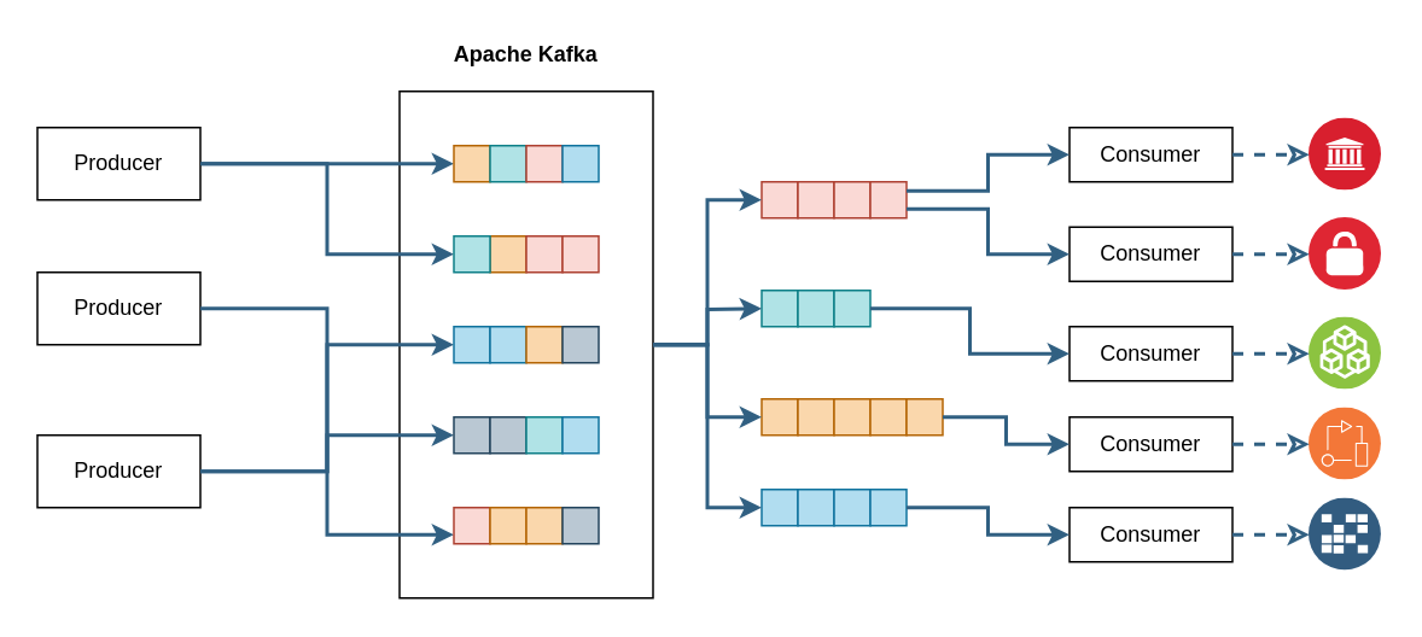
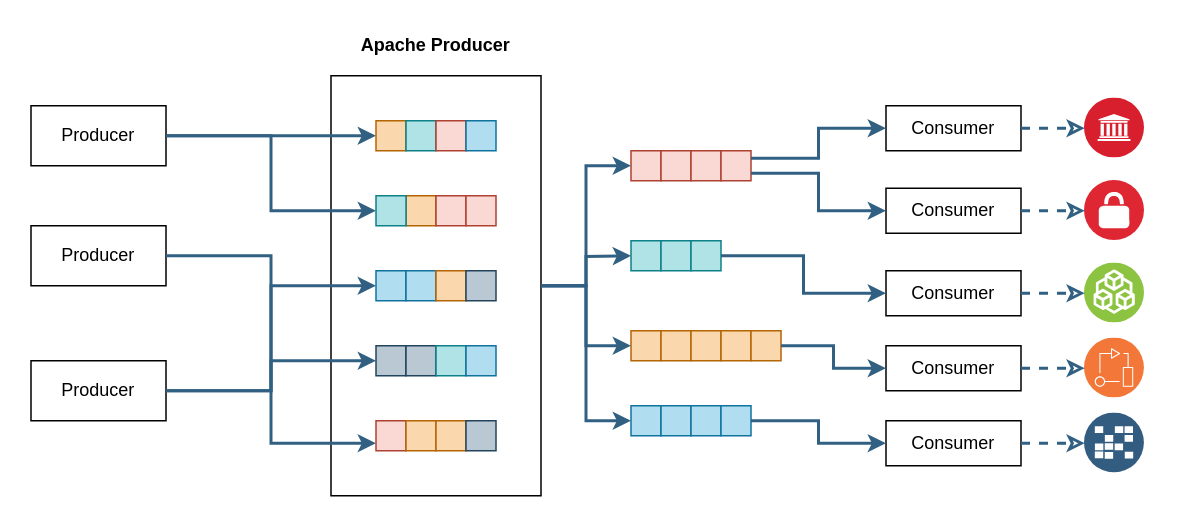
  <mxCell id="0" />
  <mxCell id="1" parent="0" />
  <mxCell id="2" value="" style="rounded=0;whiteSpace=wrap;html=1;" vertex="1" parent="1"><mxGeometry x="220" y="50" width="140" height="280" as="geometry" /></mxCell>
  <mxCell id="3" style="edgeStyle=orthogonalEdgeStyle;rounded=0;orthogonalLoop=1;jettySize=auto;html=1;entryX=0;entryY=0.5;entryDx=0;entryDy=0;fillColor=#bac8d3;strokeWidth=2;strokeColor=#316082;" edge="1" parent="1" source="4" target="17"><mxGeometry relative="1" as="geometry" /></mxCell>
  <mxCell id="4" value="Producer" style="rounded=0;whiteSpace=wrap;html=1;" vertex="1" parent="1"><mxGeometry x="20" y="70" width="90" height="40" as="geometry" /></mxCell>
- <mxCell id="5" value="Apache Kafka" style="text;html=1;strokeColor=none;fillColor=none;align=center;verticalAlign=middle;whiteSpace=wrap;rounded=0;fontStyle=1" vertex="1" parent="1"><mxGeometry x="230" y="20" width="120" height="20" as="geometry" /></mxCell>
+ <mxCell id="5" value="Apache Producer" style="text;html=1;strokeColor=none;fillColor=none;align=center;verticalAlign=middle;whiteSpace=wrap;rounded=0;fontStyle=1" vertex="1" parent="1"><mxGeometry x="230" y="20" width="120" height="20" as="geometry" /></mxCell>
  <mxCell id="6" value="Producer" style="rounded=0;whiteSpace=wrap;html=1;" vertex="1" parent="1"><mxGeometry x="20" y="150" width="90" height="40" as="geometry" /></mxCell>
  <mxCell id="7" value="Producer" style="rounded=0;whiteSpace=wrap;html=1;" vertex="1" parent="1"><mxGeometry x="20" y="240" width="90" height="40" as="geometry" /></mxCell>
  <mxCell id="8" style="edgeStyle=orthogonalEdgeStyle;rounded=0;orthogonalLoop=1;jettySize=auto;html=1;entryX=0;entryY=0.5;entryDx=0;entryDy=0;fillColor=#bac8d3;strokeWidth=2;strokeColor=#316082;exitX=1;exitY=0.5;exitDx=0;exitDy=0;" edge="1" parent="1" source="4" target="12"><mxGeometry relative="1" as="geometry"><mxPoint x="120" y="100" as="sourcePoint" /><mxPoint x="260" y="150" as="targetPoint" /></mxGeometry></mxCell>
  <mxCell id="9" style="edgeStyle=orthogonalEdgeStyle;rounded=0;orthogonalLoop=1;jettySize=auto;html=1;entryX=0;entryY=0.75;entryDx=0;entryDy=0;fillColor=#bac8d3;strokeWidth=2;strokeColor=#316082;exitX=1;exitY=0.5;exitDx=0;exitDy=0;" edge="1" parent="1" source="6" target="28"><mxGeometry relative="1" as="geometry"><mxPoint x="120" y="100" as="sourcePoint" /><mxPoint x="260" y="100" as="targetPoint" /><Array as="points"><mxPoint x="180" y="170" /><mxPoint x="180" y="295" /></Array></mxGeometry></mxCell>
  <mxCell id="10" style="edgeStyle=orthogonalEdgeStyle;rounded=0;orthogonalLoop=1;jettySize=auto;html=1;entryX=0;entryY=0.5;entryDx=0;entryDy=0;fillColor=#bac8d3;strokeWidth=2;strokeColor=#316082;exitX=1;exitY=0.5;exitDx=0;exitDy=0;" edge="1" parent="1" source="7" target="24"><mxGeometry relative="1" as="geometry"><mxPoint x="120" y="180" as="sourcePoint" /><mxPoint x="260" y="305" as="targetPoint" /></mxGeometry></mxCell>
  <mxCell id="11" style="edgeStyle=orthogonalEdgeStyle;rounded=0;orthogonalLoop=1;jettySize=auto;html=1;entryX=0;entryY=0.5;entryDx=0;entryDy=0;fillColor=#bac8d3;strokeWidth=2;strokeColor=#316082;exitX=1;exitY=0.5;exitDx=0;exitDy=0;" edge="1" parent="1" source="7" target="19"><mxGeometry relative="1" as="geometry"><mxPoint x="120" y="270" as="sourcePoint" /><mxPoint x="260" y="250" as="targetPoint" /></mxGeometry></mxCell>
  <mxCell id="12" value="" style="whiteSpace=wrap;html=1;aspect=fixed;fillColor=#fad7ac;strokeColor=#b46504;" vertex="1" parent="1"><mxGeometry x="250" y="80" width="20" height="20" as="geometry" /></mxCell>
  <mxCell id="13" value="" style="whiteSpace=wrap;html=1;aspect=fixed;fillColor=#b0e3e6;strokeColor=#0e8088;" vertex="1" parent="1"><mxGeometry x="270" y="80" width="20" height="20" as="geometry" /></mxCell>
  <mxCell id="14" value="" style="whiteSpace=wrap;html=1;aspect=fixed;fillColor=#fad9d5;strokeColor=#ae4132;" vertex="1" parent="1"><mxGeometry x="290" y="80" width="20" height="20" as="geometry" /></mxCell>
  <mxCell id="15" value="" style="whiteSpace=wrap;html=1;aspect=fixed;fillColor=#b1ddf0;strokeColor=#10739e;" vertex="1" parent="1"><mxGeometry x="310" y="80" width="20" height="20" as="geometry" /></mxCell>
  <mxCell id="16" value="" style="whiteSpace=wrap;html=1;aspect=fixed;fillColor=#fad7ac;strokeColor=#b46504;" vertex="1" parent="1"><mxGeometry x="270" y="130" width="20" height="20" as="geometry" /></mxCell>
  <mxCell id="17" value="" style="whiteSpace=wrap;html=1;aspect=fixed;fillColor=#b0e3e6;strokeColor=#0e8088;" vertex="1" parent="1"><mxGeometry x="250" y="130" width="20" height="20" as="geometry" /></mxCell>
  <mxCell id="18" value="" style="whiteSpace=wrap;html=1;aspect=fixed;fillColor=#fad9d5;strokeColor=#ae4132;" vertex="1" parent="1"><mxGeometry x="290" y="130" width="20" height="20" as="geometry" /></mxCell>
  <mxCell id="19" value="" style="whiteSpace=wrap;html=1;aspect=fixed;fillColor=#b1ddf0;strokeColor=#10739e;" vertex="1" parent="1"><mxGeometry x="250" y="180" width="20" height="20" as="geometry" /></mxCell>
  <mxCell id="20" value="" style="whiteSpace=wrap;html=1;aspect=fixed;fillColor=#fad9d5;strokeColor=#ae4132;" vertex="1" parent="1"><mxGeometry x="310" y="130" width="20" height="20" as="geometry" /></mxCell>
  <mxCell id="21" value="" style="whiteSpace=wrap;html=1;aspect=fixed;fillColor=#b1ddf0;strokeColor=#10739e;" vertex="1" parent="1"><mxGeometry x="270" y="180" width="20" height="20" as="geometry" /></mxCell>
  <mxCell id="22" value="" style="whiteSpace=wrap;html=1;aspect=fixed;fillColor=#fad7ac;strokeColor=#b46504;" vertex="1" parent="1"><mxGeometry x="290" y="180" width="20" height="20" as="geometry" /></mxCell>
  <mxCell id="23" value="" style="whiteSpace=wrap;html=1;aspect=fixed;fillColor=#bac8d3;strokeColor=#23445d;" vertex="1" parent="1"><mxGeometry x="310" y="180" width="20" height="20" as="geometry" /></mxCell>
  <mxCell id="24" value="" style="whiteSpace=wrap;html=1;aspect=fixed;fillColor=#bac8d3;strokeColor=#23445d;" vertex="1" parent="1"><mxGeometry x="250" y="230" width="20" height="20" as="geometry" /></mxCell>
  <mxCell id="25" value="" style="whiteSpace=wrap;html=1;aspect=fixed;fillColor=#bac8d3;strokeColor=#23445d;" vertex="1" parent="1"><mxGeometry x="270" y="230" width="20" height="20" as="geometry" /></mxCell>
  <mxCell id="26" value="" style="whiteSpace=wrap;html=1;aspect=fixed;fillColor=#b0e3e6;strokeColor=#0e8088;" vertex="1" parent="1"><mxGeometry x="290" y="230" width="20" height="20" as="geometry" /></mxCell>
  <mxCell id="27" value="" style="whiteSpace=wrap;html=1;aspect=fixed;fillColor=#b1ddf0;strokeColor=#10739e;" vertex="1" parent="1"><mxGeometry x="310" y="230" width="20" height="20" as="geometry" /></mxCell>
  <mxCell id="28" value="" style="whiteSpace=wrap;html=1;aspect=fixed;fillColor=#fad9d5;strokeColor=#ae4132;" vertex="1" parent="1"><mxGeometry x="250" y="280" width="20" height="20" as="geometry" /></mxCell>
  <mxCell id="29" value="" style="whiteSpace=wrap;html=1;aspect=fixed;fillColor=#fad7ac;strokeColor=#b46504;" vertex="1" parent="1"><mxGeometry x="270" y="280" width="20" height="20" as="geometry" /></mxCell>
  <mxCell id="30" value="" style="whiteSpace=wrap;html=1;aspect=fixed;fillColor=#fad7ac;strokeColor=#b46504;" vertex="1" parent="1"><mxGeometry x="290" y="280" width="20" height="20" as="geometry" /></mxCell>
  <mxCell id="31" value="" style="whiteSpace=wrap;html=1;aspect=fixed;fillColor=#bac8d3;strokeColor=#23445d;" vertex="1" parent="1"><mxGeometry x="310" y="280" width="20" height="20" as="geometry" /></mxCell>
  <mxCell id="32" value="" style="whiteSpace=wrap;html=1;aspect=fixed;fillColor=#fad9d5;strokeColor=#ae4132;" vertex="1" parent="1"><mxGeometry x="420" y="100" width="20" height="20" as="geometry" /></mxCell>
  <mxCell id="33" value="" style="whiteSpace=wrap;html=1;aspect=fixed;fillColor=#fad9d5;strokeColor=#ae4132;" vertex="1" parent="1"><mxGeometry x="440" y="100" width="20" height="20" as="geometry" /></mxCell>
  <mxCell id="34" value="" style="whiteSpace=wrap;html=1;aspect=fixed;fillColor=#fad9d5;strokeColor=#ae4132;" vertex="1" parent="1"><mxGeometry x="460" y="100" width="20" height="20" as="geometry" /></mxCell>
  <mxCell id="35" value="" style="whiteSpace=wrap;html=1;aspect=fixed;fillColor=#fad9d5;strokeColor=#ae4132;" vertex="1" parent="1"><mxGeometry x="480" y="100" width="20" height="20" as="geometry" /></mxCell>
  <mxCell id="36" value="" style="whiteSpace=wrap;html=1;aspect=fixed;fillColor=#b0e3e6;strokeColor=#0e8088;" vertex="1" parent="1"><mxGeometry x="420" y="160" width="20" height="20" as="geometry" /></mxCell>
  <mxCell id="37" value="" style="whiteSpace=wrap;html=1;aspect=fixed;fillColor=#b0e3e6;strokeColor=#0e8088;" vertex="1" parent="1"><mxGeometry x="440" y="160" width="20" height="20" as="geometry" /></mxCell>
  <mxCell id="38" value="" style="whiteSpace=wrap;html=1;aspect=fixed;fillColor=#b0e3e6;strokeColor=#0e8088;" vertex="1" parent="1"><mxGeometry x="460" y="160" width="20" height="20" as="geometry" /></mxCell>
  <mxCell id="39" value="" style="whiteSpace=wrap;html=1;aspect=fixed;fillColor=#fad7ac;strokeColor=#b46504;" vertex="1" parent="1"><mxGeometry x="420" y="220" width="20" height="20" as="geometry" /></mxCell>
  <mxCell id="40" value="" style="whiteSpace=wrap;html=1;aspect=fixed;fillColor=#fad7ac;strokeColor=#b46504;" vertex="1" parent="1"><mxGeometry x="440" y="220" width="20" height="20" as="geometry" /></mxCell>
  <mxCell id="41" value="" style="whiteSpace=wrap;html=1;aspect=fixed;fillColor=#fad7ac;strokeColor=#b46504;" vertex="1" parent="1"><mxGeometry x="460" y="220" width="20" height="20" as="geometry" /></mxCell>
  <mxCell id="42" value="" style="whiteSpace=wrap;html=1;aspect=fixed;fillColor=#fad7ac;strokeColor=#b46504;" vertex="1" parent="1"><mxGeometry x="480" y="220" width="20" height="20" as="geometry" /></mxCell>
  <mxCell id="43" value="" style="whiteSpace=wrap;html=1;aspect=fixed;fillColor=#fad7ac;strokeColor=#b46504;" vertex="1" parent="1"><mxGeometry x="500" y="220" width="20" height="20" as="geometry" /></mxCell>
  <mxCell id="44" value="" style="whiteSpace=wrap;html=1;aspect=fixed;fillColor=#b1ddf0;strokeColor=#10739e;" vertex="1" parent="1"><mxGeometry x="420" y="270" width="20" height="20" as="geometry" /></mxCell>
  <mxCell id="45" value="" style="whiteSpace=wrap;html=1;aspect=fixed;fillColor=#b1ddf0;strokeColor=#10739e;" vertex="1" parent="1"><mxGeometry x="440" y="270" width="20" height="20" as="geometry" /></mxCell>
  <mxCell id="46" value="" style="whiteSpace=wrap;html=1;aspect=fixed;fillColor=#b1ddf0;strokeColor=#10739e;" vertex="1" parent="1"><mxGeometry x="460" y="270" width="20" height="20" as="geometry" /></mxCell>
  <mxCell id="47" value="" style="whiteSpace=wrap;html=1;aspect=fixed;fillColor=#b1ddf0;strokeColor=#10739e;" vertex="1" parent="1"><mxGeometry x="480" y="270" width="20" height="20" as="geometry" /></mxCell>
  <mxCell id="48" value="Consumer" style="rounded=0;whiteSpace=wrap;html=1;" vertex="1" parent="1"><mxGeometry x="590" y="70" width="90" height="30" as="geometry" /></mxCell>
  <mxCell id="49" value="Consumer" style="rounded=0;whiteSpace=wrap;html=1;" vertex="1" parent="1"><mxGeometry x="590" y="125" width="90" height="30" as="geometry" /></mxCell>
  <mxCell id="50" value="Consumer" style="rounded=0;whiteSpace=wrap;html=1;" vertex="1" parent="1"><mxGeometry x="590" y="180" width="90" height="30" as="geometry" /></mxCell>
  <mxCell id="51" value="Consumer" style="rounded=0;whiteSpace=wrap;html=1;" vertex="1" parent="1"><mxGeometry x="590" y="230" width="90" height="30" as="geometry" /></mxCell>
  <mxCell id="52" value="Consumer" style="rounded=0;whiteSpace=wrap;html=1;" vertex="1" parent="1"><mxGeometry x="590" y="280" width="90" height="30" as="geometry" /></mxCell>
  <mxCell id="53" style="edgeStyle=orthogonalEdgeStyle;rounded=0;orthogonalLoop=1;jettySize=auto;html=1;entryX=0;entryY=0.5;entryDx=0;entryDy=0;fillColor=#bac8d3;strokeWidth=2;strokeColor=#316082;exitX=1;exitY=0.5;exitDx=0;exitDy=0;" edge="1" parent="1" source="2" target="32"><mxGeometry relative="1" as="geometry"><mxPoint x="120" y="100" as="sourcePoint" /><mxPoint x="260" y="100" as="targetPoint" /></mxGeometry></mxCell>
  <mxCell id="54" style="edgeStyle=orthogonalEdgeStyle;rounded=0;orthogonalLoop=1;jettySize=auto;html=1;fillColor=#bac8d3;strokeWidth=2;strokeColor=#316082;exitX=1;exitY=0.5;exitDx=0;exitDy=0;" edge="1" parent="1" source="2"><mxGeometry relative="1" as="geometry"><mxPoint x="370" y="205" as="sourcePoint" /><mxPoint x="420" y="170" as="targetPoint" /></mxGeometry></mxCell>
  <mxCell id="55" style="edgeStyle=orthogonalEdgeStyle;rounded=0;orthogonalLoop=1;jettySize=auto;html=1;fillColor=#bac8d3;strokeWidth=2;strokeColor=#316082;entryX=0;entryY=0.5;entryDx=0;entryDy=0;exitX=1;exitY=0.5;exitDx=0;exitDy=0;" edge="1" parent="1" source="2" target="39"><mxGeometry relative="1" as="geometry"><mxPoint x="380" y="270" as="sourcePoint" /><mxPoint x="430" y="180" as="targetPoint" /></mxGeometry></mxCell>
  <mxCell id="56" style="edgeStyle=orthogonalEdgeStyle;rounded=0;orthogonalLoop=1;jettySize=auto;html=1;fillColor=#bac8d3;strokeWidth=2;strokeColor=#316082;exitX=1;exitY=0.5;exitDx=0;exitDy=0;entryX=0;entryY=0.5;entryDx=0;entryDy=0;" edge="1" parent="1" source="2" target="44"><mxGeometry relative="1" as="geometry"><mxPoint x="380" y="215" as="sourcePoint" /><mxPoint x="440" y="190" as="targetPoint" /></mxGeometry></mxCell>
  <mxCell id="57" style="edgeStyle=orthogonalEdgeStyle;rounded=0;orthogonalLoop=1;jettySize=auto;html=1;fillColor=#bac8d3;strokeWidth=2;strokeColor=#316082;exitX=1;exitY=0.25;exitDx=0;exitDy=0;entryX=0;entryY=0.5;entryDx=0;entryDy=0;" edge="1" parent="1" source="35" target="48"><mxGeometry relative="1" as="geometry"><mxPoint x="390" y="225" as="sourcePoint" /><mxPoint x="450" y="200" as="targetPoint" /></mxGeometry></mxCell>
  <mxCell id="58" style="edgeStyle=orthogonalEdgeStyle;rounded=0;orthogonalLoop=1;jettySize=auto;html=1;fillColor=#bac8d3;strokeWidth=2;strokeColor=#316082;exitX=1;exitY=0.75;exitDx=0;exitDy=0;fontStyle=1;entryX=0;entryY=0.5;entryDx=0;entryDy=0;" edge="1" parent="1" source="35" target="49"><mxGeometry relative="1" as="geometry"><mxPoint x="400" y="235" as="sourcePoint" /><mxPoint x="460" y="210" as="targetPoint" /></mxGeometry></mxCell>
  <mxCell id="59" style="edgeStyle=orthogonalEdgeStyle;rounded=0;orthogonalLoop=1;jettySize=auto;html=1;fillColor=#bac8d3;strokeWidth=2;strokeColor=#316082;exitX=1;exitY=0.5;exitDx=0;exitDy=0;entryX=0;entryY=0.5;entryDx=0;entryDy=0;" edge="1" parent="1" source="38" target="50"><mxGeometry relative="1" as="geometry"><mxPoint x="410" y="245" as="sourcePoint" /><mxPoint x="470" y="220" as="targetPoint" /></mxGeometry></mxCell>
  <mxCell id="60" style="edgeStyle=orthogonalEdgeStyle;rounded=0;orthogonalLoop=1;jettySize=auto;html=1;fillColor=#bac8d3;strokeWidth=2;strokeColor=#316082;exitX=1;exitY=0.5;exitDx=0;exitDy=0;entryX=0;entryY=0.5;entryDx=0;entryDy=0;" edge="1" parent="1" source="43" target="51"><mxGeometry relative="1" as="geometry"><mxPoint x="420" y="255" as="sourcePoint" /><mxPoint x="480" y="230" as="targetPoint" /></mxGeometry></mxCell>
  <mxCell id="61" style="edgeStyle=orthogonalEdgeStyle;rounded=0;orthogonalLoop=1;jettySize=auto;html=1;fillColor=#bac8d3;strokeWidth=2;strokeColor=#316082;exitX=1;exitY=0.5;exitDx=0;exitDy=0;entryX=0;entryY=0.5;entryDx=0;entryDy=0;" edge="1" parent="1" source="47" target="52"><mxGeometry relative="1" as="geometry"><mxPoint x="430" y="265" as="sourcePoint" /><mxPoint x="490" y="240" as="targetPoint" /></mxGeometry></mxCell>
  <mxCell id="62" value="" style="aspect=fixed;perimeter=ellipsePerimeter;html=1;align=center;shadow=0;dashed=0;fontColor=#4277BB;labelBackgroundColor=#ffffff;fontSize=12;spacingTop=3;image;image=img/lib/ibm/blockchain/existing_enterprise_systems.svg;" vertex="1" parent="1"><mxGeometry x="722.5" y="175" width="40" height="40" as="geometry" /></mxCell>
  <mxCell id="63" value="" style="aspect=fixed;perimeter=ellipsePerimeter;html=1;align=center;shadow=0;dashed=0;fontColor=#4277BB;labelBackgroundColor=#ffffff;fontSize=12;spacingTop=3;image;image=img/lib/ibm/data/caches.svg;" vertex="1" parent="1"><mxGeometry x="722.5" y="275" width="40" height="40" as="geometry" /></mxCell>
  <mxCell id="64" value="" style="aspect=fixed;perimeter=ellipsePerimeter;html=1;align=center;shadow=0;dashed=0;fontColor=#4277BB;labelBackgroundColor=#ffffff;fontSize=12;spacingTop=3;image;image=img/lib/ibm/devops/devops.svg;" vertex="1" parent="1"><mxGeometry x="722.5" y="225" width="40" height="40" as="geometry" /></mxCell>
  <mxCell id="65" value="" style="aspect=fixed;perimeter=ellipsePerimeter;html=1;align=center;shadow=0;dashed=0;fontColor=#4277BB;labelBackgroundColor=#ffffff;fontSize=12;spacingTop=3;image;image=img/lib/ibm/security/governance_risk_compliance.svg;" vertex="1" parent="1"><mxGeometry x="722.5" y="65" width="40" height="40" as="geometry" /></mxCell>
  <mxCell id="66" value="" style="aspect=fixed;perimeter=ellipsePerimeter;html=1;align=center;shadow=0;dashed=0;fontColor=#4277BB;labelBackgroundColor=#ffffff;fontSize=12;spacingTop=3;image;image=img/lib/ibm/security/vpn.svg;" vertex="1" parent="1"><mxGeometry x="722.5" y="120" width="40" height="40" as="geometry" /></mxCell>
  <mxCell id="67" value="" style="endArrow=classic;dashed=1;html=1;strokeColor=#316082;strokeWidth=2;entryX=0;entryY=0.5;entryDx=0;entryDy=0;exitX=1;exitY=0.5;exitDx=0;exitDy=0;endFill=0;" edge="1" parent="1" source="48" target="65"><mxGeometry width="50" height="50" relative="1" as="geometry"><mxPoint x="380" y="340" as="sourcePoint" /><mxPoint x="430" y="290" as="targetPoint" /></mxGeometry></mxCell>
  <mxCell id="68" value="" style="endArrow=classic;dashed=1;html=1;strokeColor=#316082;strokeWidth=2;entryX=0;entryY=0.5;entryDx=0;entryDy=0;exitX=1;exitY=0.5;exitDx=0;exitDy=0;endFill=0;" edge="1" parent="1" source="50" target="62"><mxGeometry width="50" height="50" relative="1" as="geometry"><mxPoint x="700" y="105" as="sourcePoint" /><mxPoint x="742.5" y="105" as="targetPoint" /></mxGeometry></mxCell>
  <mxCell id="69" value="" style="endArrow=classic;dashed=1;html=1;strokeColor=#316082;strokeWidth=2;exitX=1;exitY=0.5;exitDx=0;exitDy=0;endFill=0;entryX=0;entryY=0.5;entryDx=0;entryDy=0;" edge="1" parent="1" source="51" target="64"><mxGeometry width="50" height="50" relative="1" as="geometry"><mxPoint x="710" y="115" as="sourcePoint" /><mxPoint x="720" y="245" as="targetPoint" /></mxGeometry></mxCell>
  <mxCell id="70" value="" style="endArrow=classic;dashed=1;html=1;strokeColor=#316082;strokeWidth=2;exitX=1;exitY=0.5;exitDx=0;exitDy=0;endFill=0;entryX=0;entryY=0.5;entryDx=0;entryDy=0;" edge="1" parent="1" source="52" target="63"><mxGeometry width="50" height="50" relative="1" as="geometry"><mxPoint x="720" y="125" as="sourcePoint" /><mxPoint x="720" y="295" as="targetPoint" /></mxGeometry></mxCell>
  <mxCell id="71" value="" style="endArrow=classic;dashed=1;html=1;strokeColor=#316082;strokeWidth=2;entryX=0;entryY=0.5;entryDx=0;entryDy=0;exitX=1;exitY=0.5;exitDx=0;exitDy=0;endFill=0;" edge="1" parent="1" source="49" target="66"><mxGeometry width="50" height="50" relative="1" as="geometry"><mxPoint x="690" y="205" as="sourcePoint" /><mxPoint x="732.5" y="205" as="targetPoint" /></mxGeometry></mxCell>
